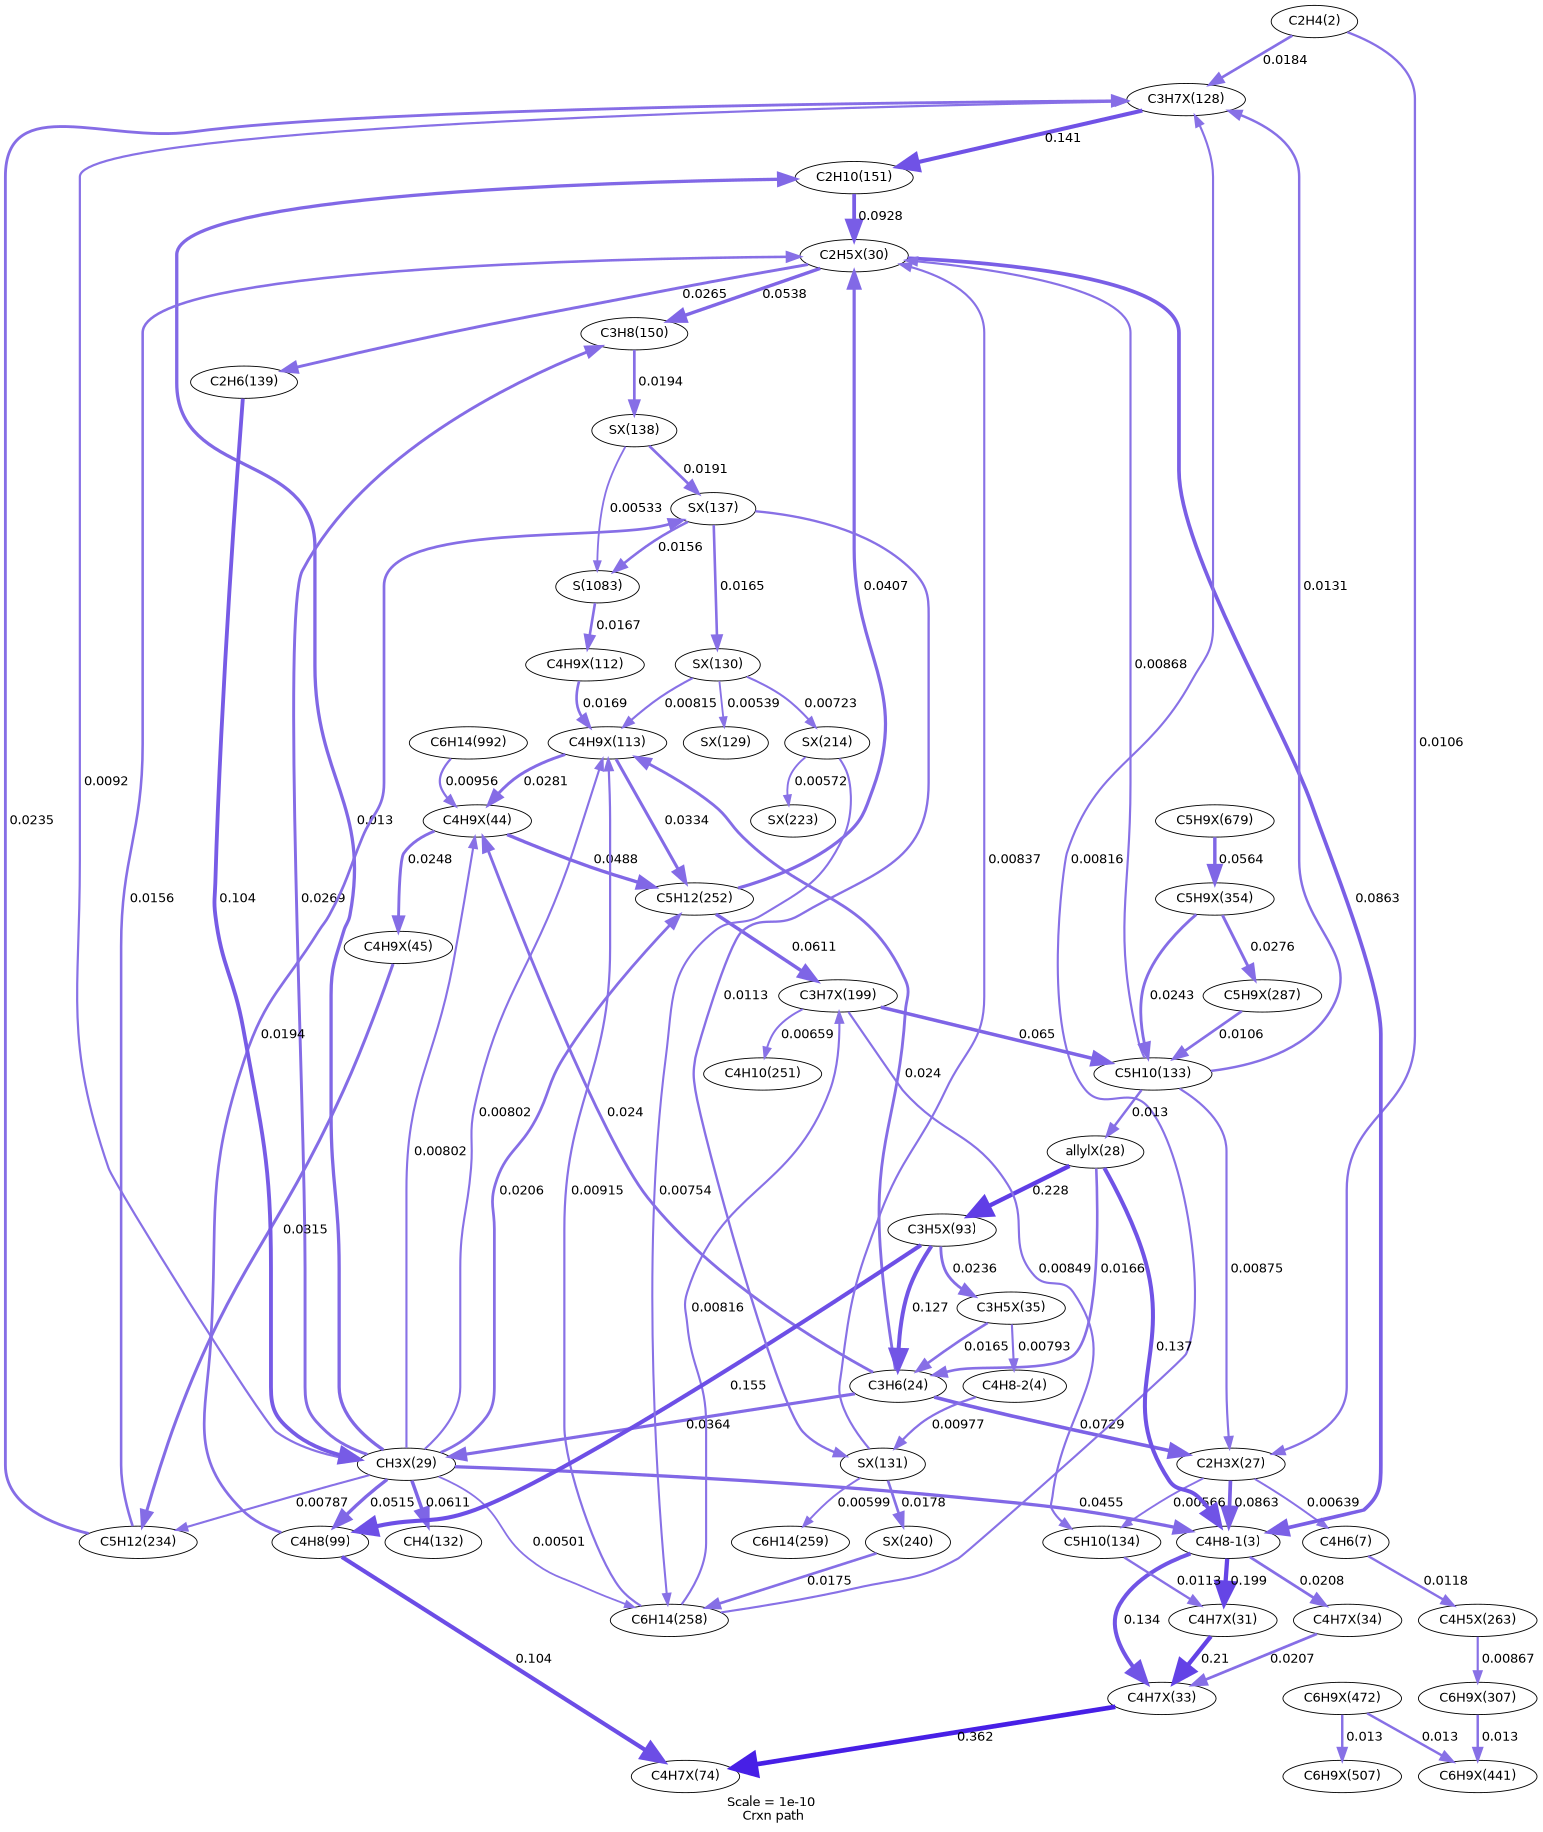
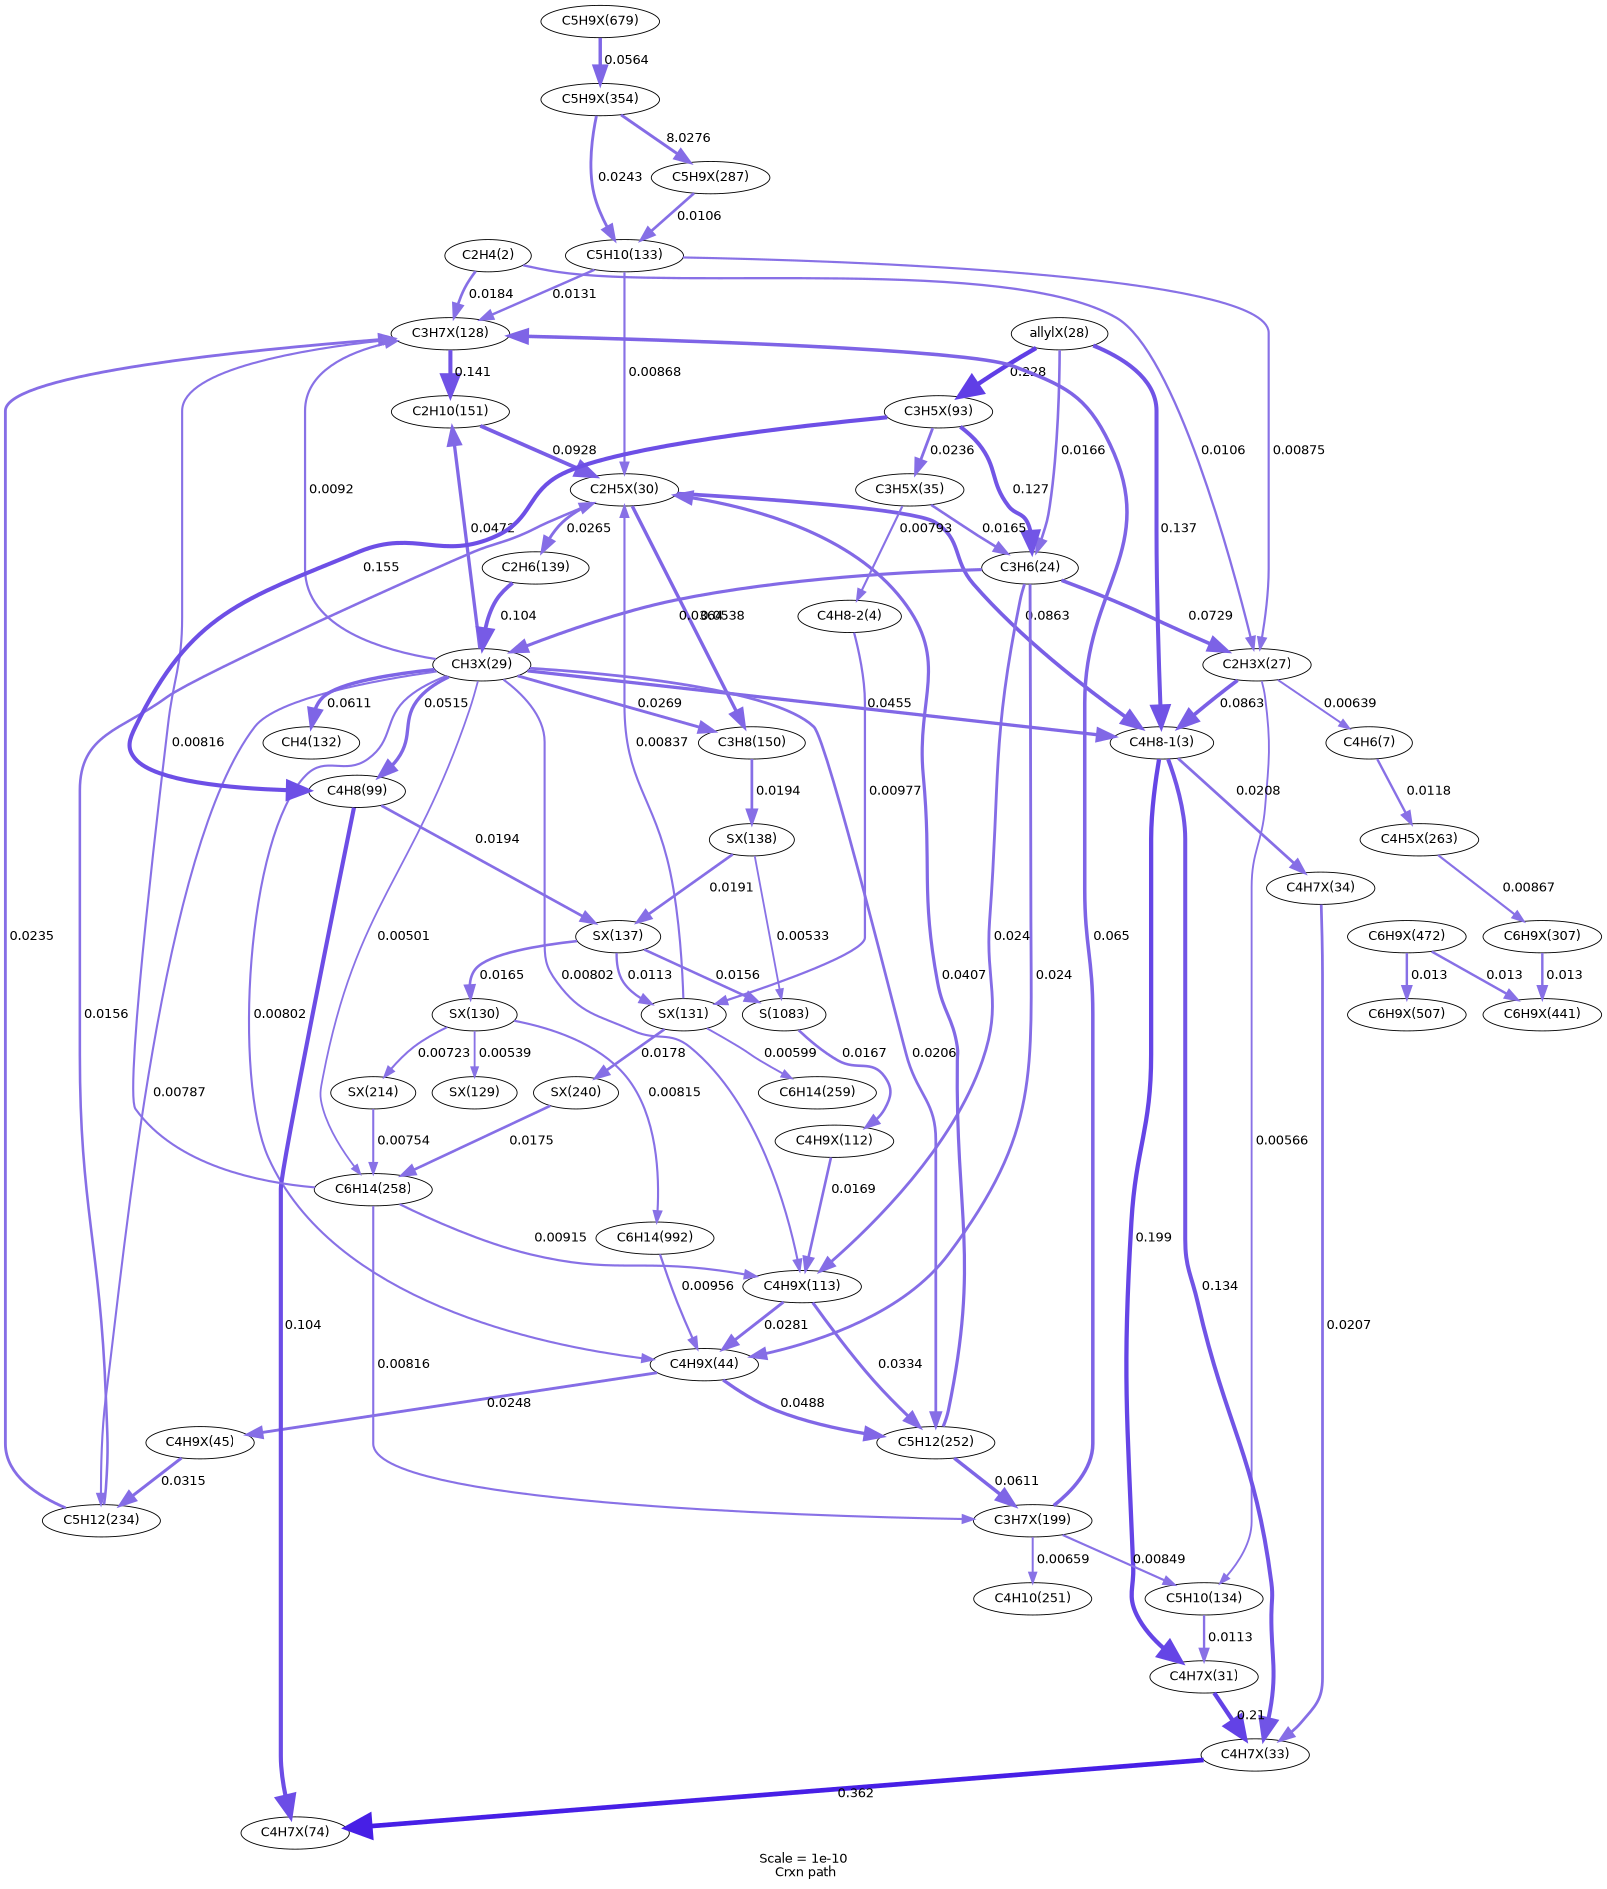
  digraph {
    fontname="DejaVu Sans"
    label="Scale = 1e-10\l Crxn path"
    node [fontname="DejaVu Sans"]
    edge [arrowsize=1.18 color="0.7, 0.508, 0.9" fontname="DejaVu Sans" style="setlinewidth(2.72)"]
    n1 [label="C2H4(2)"]
    n2 [label="C2H3X(27)"]
    n3 [label="C3H7X(128)"]
    n4 [label="C4H8-1(3)"]
    n5 [label="C4H6(7)"]
    n6 [label="C5H10(134)"]
    n7 [label="C2H10(151)"]
    n8 [label="C4H7X(31)"]
    n9 [label="C4H7X(33)"]
    n10 [label="C4H7X(34)"]
    n11 [label="C4H5X(263)"]
    n12 [label="C2H5X(30)"]
    n13 [label="C4H7X(74)"]
    n14 [label="C3H6(24)"]
    n15 [label="CH3X(29)"]
    n16 [label="C4H9X(44)"]
    n17 [label="C4H9X(113)"]
    n18 [label="C3H8(150)"]
    n19 [label="C4H8(99)"]
    n20 [label="C5H12(234)"]
    n21 [label="C5H12(252)"]
    n22 [label="CH4(132)"]
    n23 [label="C6H14(258)"]
    n24 [label="C4H9X(45)"]
    n25 [label="C6H9X(307)"]
    n26 [label="C5H10(133)"]
    n27 [label="allylX(28)"]
    n28 [label="C2H6(139)"]
    n29 [label="C3H5X(93)"]
    n30 [label="SX(138)"]
    n31 [label="SX(137)"]
    n32 [label="C3H7X(199)"]
    n33 [label="C3H5X(35)"]
    n34 [label="S(1083)"]
    n35 [label="SX(131)"]
    n36 [label="SX(130)"]
    n37 [label="C4H8-2(4)"]
    n38 [label="C4H9X(112)"]
    n39 [label="SX(240)"]
    n40 [label="C6H14(259)"]
    n41 [label="SX(214)"]
    n42 [label="SX(129)"]
    n43 [label="C6H14(992)"]
    n44 [label="C4H10(251)"]
    n45 [label="C6H9X(441)"]
    n46 [label="C5H9X(354)"]
    n47 [label="C5H9X(287)"]
    n48 [label="C6H9X(472)"]
    n49 [label="C6H9X(507)"]
    n50 [label="C5H9X(679)"]
-   n51 [label="SX(223)"]
    n1 -> n2 [arrowsize=1.28 color="0.7, 0.511, 0.9" label=" 0.0106" style="setlinewidth(2.57)"]
    n1 -> n3 [arrowsize=1.49 color="0.7, 0.518, 0.9" label=" 0.0184" style="setlinewidth(2.98)"]
    n2 -> n4 [arrowsize=2.08 color="0.7, 0.586, 0.9" label=" 0.0863" style="setlinewidth(4.15)"]
    n2 -> n5 [arrowsize=1.09 color="0.7, 0.506, 0.9" label=" 0.00639" style="setlinewidth(2.18)"]
    n2 -> n6 [arrowsize=1.05 color="0.7, 0.506, 0.9" label=" 0.00566" style="setlinewidth(2.09)"]
    n3 -> n7 [arrowsize=2.26 color="0.7, 0.641, 0.9" label=" 0.141" style="setlinewidth(4.52)"]
    n4 -> n8 [arrowsize=2.39 color="0.7, 0.699, 0.9" label=" 0.199" style="setlinewidth(4.78)"]
    n4 -> n9 [arrowsize=2.24 color="0.7, 0.634, 0.9" label=" 0.134" style="setlinewidth(4.48)"]
    n4 -> n10 [arrowsize=1.54 color="0.7, 0.521, 0.9" label=" 0.0208" style="setlinewidth(3.08)"]
    n5 -> n11 [arrowsize=1.32 color="0.7, 0.512, 0.9" label=" 0.0118" style="setlinewidth(2.65)"]
    n6 -> n8 [arrowsize=1.31 color="0.7, 0.511, 0.9" label=" 0.0113" style="setlinewidth(2.61)"]
    n7 -> n12 [arrowsize=2.1 color="0.7, 0.593, 0.9" label=" 0.0928" style="setlinewidth(4.21)"]
    n8 -> n9 [arrowsize=2.41 color="0.7, 0.71, 0.9" label=" 0.21" style="setlinewidth(4.82)"]
    n9 -> n13 [arrowsize=2.62 color="0.7, 0.862, 0.9" label=" 0.362" style="setlinewidth(5.23)"]
    n10 -> n9 [arrowsize=1.54 color="0.7, 0.521, 0.9" label=" 0.0207" style="setlinewidth(3.07)"]
    n11 -> n25 [arrowsize=1.21 color="0.7, 0.509, 0.9" label=" 0.00867" style="setlinewidth(2.42)"]
    n12 -> n4 [arrowsize=2.08 color="0.7, 0.586, 0.9" label=" 0.0863" style="setlinewidth(4.15)"]
    n12 -> n18 [arrowsize=1.9 color="0.7, 0.554, 0.9" label=" 0.0538" style="setlinewidth(3.79)"]
    n12 -> n28 [arrowsize=1.63 color="0.7, 0.526, 0.9" label=" 0.0265" style="setlinewidth(3.26)"]
    n14 -> n2 [arrowsize=2.01 color="0.7, 0.573, 0.9" label=" 0.0729" style="setlinewidth(4.02)"]
    n14 -> n15 [arrowsize=1.75 color="0.7, 0.536, 0.9" label=" 0.0364" style="setlinewidth(3.5)"]
    n14 -> n16 [arrowsize=1.59 color="0.7, 0.524, 0.9" label=" 0.024" style="setlinewidth(3.19)"]
    n14 -> n17 [arrowsize=1.59 color="0.7, 0.524, 0.9" label=" 0.024" style="setlinewidth(3.19)"]
    n15 -> n3 [arrowsize=1.23 color="0.7, 0.509, 0.9" label=" 0.0092" style="setlinewidth(2.46)"]
    n15 -> n4 [arrowsize=1.83 color="0.7, 0.546, 0.9" label=" 0.0455" style="setlinewidth(3.67)"]
-   n15 -> n7 [arrowsize=1.85 color="0.7, 0.547, 0.9" label=" 0.013" style="setlinewidth(3.69)"]
+   n15 -> n7 [arrowsize=1.85 color="0.7, 0.547, 0.9" label=" 0.0472" style="setlinewidth(3.69)"]
    n15 -> n16 [label=" 0.00802" style="setlinewidth(2.36)"]
    n15 -> n17 [label=" 0.00802" style="setlinewidth(2.36)"]
    n15 -> n18 [arrowsize=1.64 color="0.7, 0.527, 0.9" label=" 0.0269" style="setlinewidth(3.27)"]
    n15 -> n19 [arrowsize=1.88 color="0.7, 0.552, 0.9" label=" 0.0515" style="setlinewidth(3.76)"]
    n15 -> n20 [arrowsize=1.17 label=" 0.00787" style="setlinewidth(2.34)"]
    n15 -> n21 [arrowsize=1.53 color="0.7, 0.521, 0.9" label=" 0.0206" style="setlinewidth(3.07)"]
    n15 -> n22 [arrowsize=1.94 color="0.7, 0.561, 0.9" label=" 0.0611" style="setlinewidth(3.89)"]
    n15 -> n23 [arrowsize=1 color="0.7, 0.505, 0.9" label=" 0.00501" style="setlinewidth(2)"]
    n16 -> n21 [arrowsize=1.86 color="0.7, 0.549, 0.9" label=" 0.0488" style="setlinewidth(3.72)"]
    n16 -> n24 [arrowsize=1.61 color="0.7, 0.525, 0.9" label=" 0.0248" style="setlinewidth(3.21)"]
    n17 -> n16 [arrowsize=1.65 color="0.7, 0.528, 0.9" label=" 0.0281" style="setlinewidth(3.3)"]
    n17 -> n21 [arrowsize=1.72 color="0.7, 0.533, 0.9" label=" 0.0334" style="setlinewidth(3.43)"]
    n18 -> n30 [arrowsize=1.51 color="0.7, 0.519, 0.9" label=" 0.0194" style="setlinewidth(3.02)"]
    n19 -> n13 [arrowsize=2.32 color="0.7, 0.664, 0.9" label=" 0.104" style="setlinewidth(4.64)"]
    n19 -> n31 [arrowsize=1.51 color="0.7, 0.519, 0.9" label=" 0.0194" style="setlinewidth(3.02)"]
    n20 -> n3 [arrowsize=1.58 color="0.7, 0.523, 0.9" label=" 0.0235" style="setlinewidth(3.17)"]
    n20 -> n12 [arrowsize=1.43 color="0.7, 0.516, 0.9" label=" 0.0156" style="setlinewidth(2.86)"]
    n21 -> n12 [arrowsize=1.79 color="0.7, 0.541, 0.9" label=" 0.0407" style="setlinewidth(3.58)"]
    n21 -> n32 [arrowsize=1.94 color="0.7, 0.561, 0.9" label=" 0.0611" style="setlinewidth(3.89)"]
    n23 -> n3 [label=" 0.00816" style="setlinewidth(2.37)"]
    n23 -> n17 [arrowsize=1.23 color="0.7, 0.509, 0.9" label=" 0.00915" style="setlinewidth(2.46)"]
    n23 -> n32 [label=" 0.00816" style="setlinewidth(2.37)"]
    n24 -> n20 [arrowsize=1.69 color="0.7, 0.531, 0.9" label=" 0.0315" style="setlinewidth(3.39)"]
    n25 -> n45 [arrowsize=1.36 color="0.7, 0.513, 0.9" label=" 0.013"]
    n26 -> n2 [arrowsize=1.21 color="0.7, 0.509, 0.9" label=" 0.00875" style="setlinewidth(2.42)"]
    n26 -> n3 [arrowsize=1.36 color="0.7, 0.513, 0.9" label=" 0.0131" style="setlinewidth(2.73)"]
    n26 -> n12 [arrowsize=1.21 color="0.7, 0.509, 0.9" label=" 0.00868" style="setlinewidth(2.42)"]
-   n26 -> n27 [arrowsize=1.36 color="0.7, 0.513, 0.9" label=" 0.013"]
    n27 -> n4 [arrowsize=2.25 color="0.7, 0.637, 0.9" label=" 0.137" style="setlinewidth(4.5)"]
    n27 -> n14 [arrowsize=1.45 color="0.7, 0.517, 0.9" label=" 0.0166" style="setlinewidth(2.9)"]
    n27 -> n29 [arrowsize=2.44 color="0.7, 0.728, 0.9" label=" 0.228" style="setlinewidth(4.88)"]
    n28 -> n15 [arrowsize=2.15 color="0.7, 0.604, 0.9" label=" 0.104" style="setlinewidth(4.29)"]
    n29 -> n14 [arrowsize=2.22 color="0.7, 0.627, 0.9" label=" 0.127" style="setlinewidth(4.44)"]
    n29 -> n19 [arrowsize=2.3 color="0.7, 0.655, 0.9" label=" 0.155" style="setlinewidth(4.59)"]
    n29 -> n33 [arrowsize=1.59 color="0.7, 0.524, 0.9" label=" 0.0236" style="setlinewidth(3.17)"]
    n30 -> n31 [arrowsize=1.51 color="0.7, 0.519, 0.9" label=" 0.0191" style="setlinewidth(3.01)"]
    n30 -> n34 [arrowsize=1.02 color="0.7, 0.505, 0.9" label=" 0.00533" style="setlinewidth(2.05)"]
    n31 -> n34 [arrowsize=1.43 color="0.7, 0.516, 0.9" label=" 0.0156" style="setlinewidth(2.86)"]
    n31 -> n35 [arrowsize=1.31 color="0.7, 0.511, 0.9" label=" 0.0113" style="setlinewidth(2.61)"]
    n31 -> n36 [arrowsize=1.45 color="0.7, 0.517, 0.9" label=" 0.0165" style="setlinewidth(2.9)"]
-   n32 -> n26 [arrowsize=1.97 color="0.7, 0.565, 0.9" label=" 0.065" style="setlinewidth(3.94)"]
+   n32 -> n3 [arrowsize=1.97 color="0.7, 0.565, 0.9" label=" 0.065" style="setlinewidth(3.94)"]
    n32 -> n6 [arrowsize=1.2 label=" 0.00849" style="setlinewidth(2.4)"]
    n32 -> n44 [arrowsize=1.1 color="0.7, 0.507, 0.9" label=" 0.00659" style="setlinewidth(2.21)"]
    n33 -> n14 [arrowsize=1.45 color="0.7, 0.517, 0.9" label=" 0.0165" style="setlinewidth(2.9)"]
    n33 -> n37 [arrowsize=1.17 label=" 0.00793" style="setlinewidth(2.35)"]
    n34 -> n38 [arrowsize=1.46 color="0.7, 0.517, 0.9" label=" 0.0167" style="setlinewidth(2.91)"]
    n35 -> n12 [arrowsize=1.19 label=" 0.00837" style="setlinewidth(2.39)"]
    n35 -> n39 [arrowsize=1.48 color="0.7, 0.518, 0.9" label=" 0.0178" style="setlinewidth(2.96)"]
    n35 -> n40 [arrowsize=1.07 color="0.7, 0.506, 0.9" label=" 0.00599" style="setlinewidth(2.14)"]
    n36 -> n41 [arrowsize=1.14 color="0.7, 0.507, 0.9" label=" 0.00723" style="setlinewidth(2.28)"]
    n36 -> n42 [arrowsize=1.03 color="0.7, 0.505, 0.9" label=" 0.00539" style="setlinewidth(2.06)"]
-   n36 -> n17 [label=" 0.00815" style="setlinewidth(2.37)"]
+   n36 -> n43 [label=" 0.00815" style="setlinewidth(2.37)"]
    n37 -> n35 [arrowsize=1.25 color="0.7, 0.51, 0.9" label=" 0.00977" style="setlinewidth(2.51)"]
    n38 -> n17 [arrowsize=1.46 color="0.7, 0.517, 0.9" label=" 0.0169" style="setlinewidth(2.92)"]
    n39 -> n23 [arrowsize=1.47 color="0.7, 0.518, 0.9" label=" 0.0175" style="setlinewidth(2.95)"]
    n41 -> n23 [arrowsize=1.15 label=" 0.00754" style="setlinewidth(2.31)"]
-   n41 -> n51 [arrowsize=1.05 color="0.7, 0.506, 0.9" label=" 0.00572" style="setlinewidth(2.1)"]
    n43 -> n16 [arrowsize=1.24 color="0.7, 0.51, 0.9" label=" 0.00956" style="setlinewidth(2.49)"]
    n46 -> n26 [arrowsize=1.6 color="0.7, 0.524, 0.9" label=" 0.0243" style="setlinewidth(3.19)"]
-   n46 -> n47 [arrowsize=1.64 color="0.7, 0.528, 0.9" label=" 0.0276" style="setlinewidth(3.29)"]
+   n46 -> n47 [arrowsize=1.64 color="0.7, 0.528, 0.9" label=" 8.0276" style="setlinewidth(3.29)"]
    n47 -> n26 [arrowsize=1.49 color="0.7, 0.518, 0.9" label=" 0.0106" style="setlinewidth(2.98)"]
    n48 -> n45 [arrowsize=1.36 color="0.7, 0.513, 0.9" label=" 0.013"]
    n48 -> n49 [arrowsize=1.36 color="0.7, 0.513, 0.9" label=" 0.013"]
    n50 -> n46 [arrowsize=1.91 color="0.7, 0.556, 0.9" label=" 0.0564" style="setlinewidth(3.83)"]
  }
